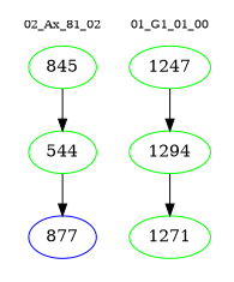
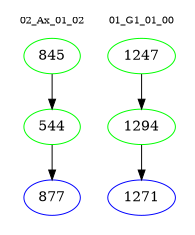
  digraph {
    node [color=green]
    edge [color=black]
    n1 [label=845]
    n2 [label=544]
    n3 [color=blue label=877]
    n4 [label=1247]
    n5 [label=1294]
-   n6 [label=1271]
+   n6 [color=blue label=1271]
    subgraph cluster_1 {
      color=white
      fontsize=10
-     label="02_Ax_81_02"
+     label="02_Ax_01_02"
      n1
      n2
      n3
    }
    subgraph cluster_2 {
      color=white
      fontsize=10
      label="01_G1_01_00"
      n4
      n5
      n6
    }
    n1 -> n2
    n2 -> n3
    n4 -> n5
    n5 -> n6
  }
